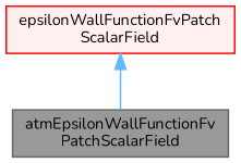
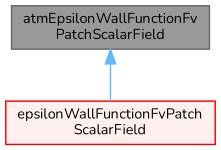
  digraph {
    fontname=Nunito
    node [fontname=Nunito fontsize=10 shape=box style=filled]
    n1 [color=gray40 fillcolor=grey60 fontcolor=black height=0.2 label="atmEpsilonWallFunctionFv\lPatchScalarField" width=0.4]
    n2 [color=red fillcolor="#FFF0F0" height=0.2 label="epsilonWallFunctionFvPatch\lScalarField" width=0.4]
-   n2 -> n1 [color=steelblue1 dir=back fontname=Nunito fontsize=10 labelfontname=Helvetica labelfontsize=10 style=solid]
+   n1 -> n2 [color=steelblue1 dir=back fontname=Nunito fontsize=10 labelfontname=Helvetica labelfontsize=10 style=solid]
  }
